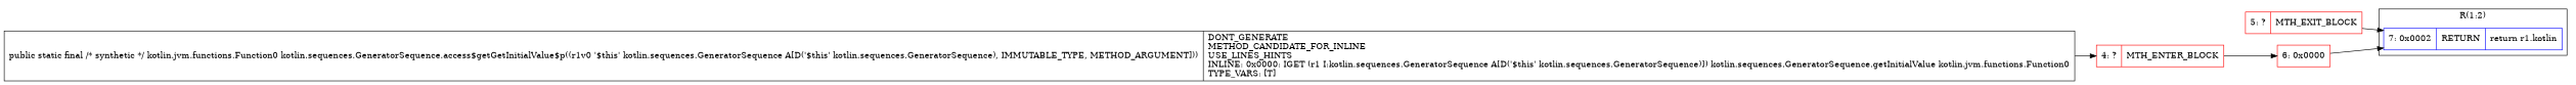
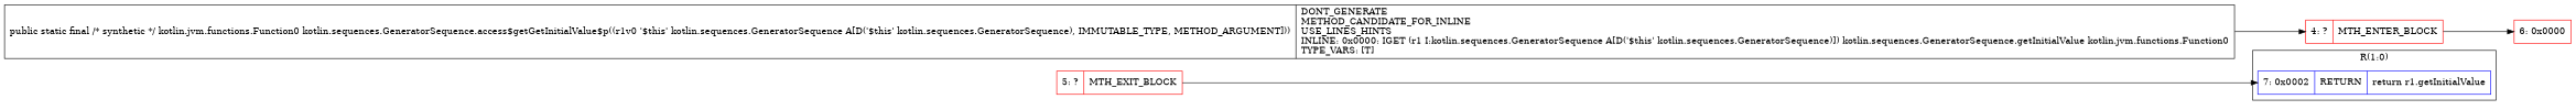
  digraph {
    rankdir=LR
    node [color=red shape=record]
-   n1 [color=blue label="{7\:\ 0x0002|RETURN\l|return r1.kotlin\l}"]
+   n1 [color=blue label="{7\:\ 0x0002|RETURN\l|return r1.getInitialValue\l}"]
    n2 [label="{5\:\ ?|MTH_EXIT_BLOCK\l}"]
    n3 [label="{4\:\ ?|MTH_ENTER_BLOCK\l}"]
    n4 [label="{6\:\ 0x0000}"]
    n5 [label="{public static final \/* synthetic *\/ kotlin.jvm.functions.Function0 kotlin.sequences.GeneratorSequence.access$getGetInitialValue$p((r1v0 '$this' kotlin.sequences.GeneratorSequence A[D('$this' kotlin.sequences.GeneratorSequence), IMMUTABLE_TYPE, METHOD_ARGUMENT]))  | DONT_GENERATE\lMETHOD_CANDIDATE_FOR_INLINE\lUSE_LINES_HINTS\lINLINE: 0x0000: IGET  (r1 I:kotlin.sequences.GeneratorSequence A[D('$this' kotlin.sequences.GeneratorSequence)]) kotlin.sequences.GeneratorSequence.getInitialValue kotlin.jvm.functions.Function0\lTYPE_VARS: [T]\l}" color=""]
    subgraph cluster_1 {
-     label="R(1:2)"
+     label="R(1:0)"
      n1
    }
    n2 -> n1
    n3 -> n4
-   n4 -> n1
    n5 -> n3
  }
